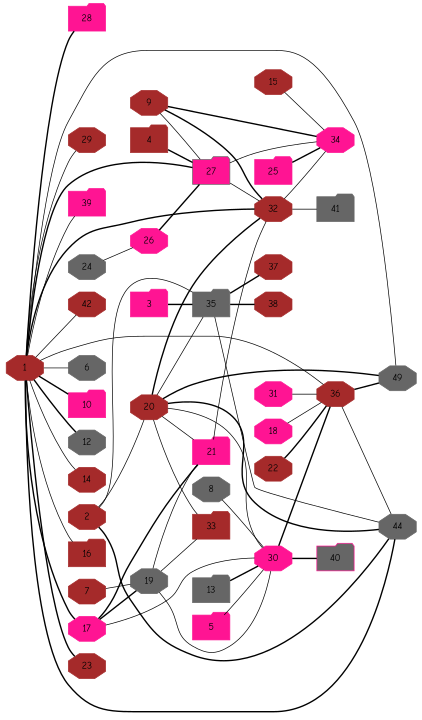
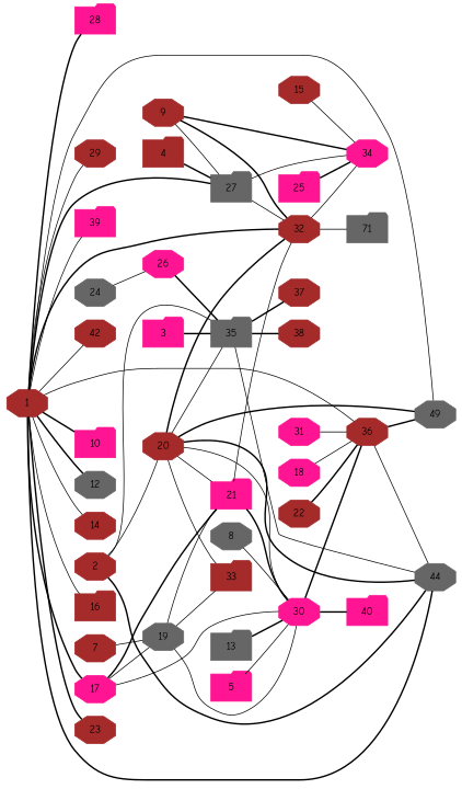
  graph {
    fontname="Comic Neue"
    rankdir=LR
    node [color=brown fontname="Comic Neue" shape=octagon style=filled]
    edge [fontname="Comic Neue" style=solid weight=1.0]
-   6 [color=gray40]
    1
    10 [color=deeppink shape=folder]
    12 [color=gray40]
    14
    16 [shape=folder]
    17 [color=deeppink]
    23
-   27 [color=gray40 shape=folder fillcolor=deeppink]
+   27 [color=gray40 shape=folder]
    28 [color=deeppink shape=folder]
    29
    32
    36
    39 [color=deeppink shape=folder]
    42
    n16 [color=gray40 label=49]
    44 [color=gray40]
    30 [color=deeppink]
    19 [color=gray40]
    21 [color=deeppink shape=folder]
    34 [color=deeppink]
-   41 [color=gray40 shape=folder]
+   41 [color=gray40 shape=folder label=71]
    2
    20
    35 [color=gray40 shape=folder]
    33 [shape=folder]
    37
    38
    3 [color=deeppink shape=folder]
    4 [shape=folder]
    5 [color=deeppink shape=folder]
-   40 [color=deeppink shape=folder fillcolor=gray40]
+   40 [color=deeppink shape=folder]
    7
    8 [color=gray40]
    9
    13 [color=gray40 shape=folder]
    15
    18 [color=deeppink]
    22
    24 [color=gray40]
    26 [color=deeppink]
    25 [color=deeppink shape=folder]
    31 [color=deeppink]
-   1 -- 6
    1 -- 10 [style=bold]
    1 -- 12 [style=bold]
    1 -- 14 [weight=2.0]
    1 -- 16
    1 -- 17 [style=bold weight=3.0]
    1 -- 23 [style=bold]
    1 -- 27 [style=bold weight=2.0]
    1 -- 28 [style=bold]
    1 -- 29
    1 -- 32 [style=bold]
    1 -- 36 [weight=2.0]
    1 -- 39
    1 -- 42
    1 -- n16
    1 -- 44 [style=bold]
    17 -- 30
-   17 -- 19 [style=bold weight=2.0]
+   17 -- 19 [weight=2.0]
    17 -- 21 [style=bold]
    27 -- 32
    27 -- 34
    32 -- 34
    32 -- 41
    36 -- n16 [style=bold weight=2.0]
    36 -- 44
    30 -- 36 [style=bold]
    30 -- 40 [style=bold]
    19 -- 30
    19 -- 21
    19 -- 33
    21 -- 32
+   21 -- 30 [style=bold]
    2 -- 44 [style=bold]
    2 -- 20
    2 -- 35
    20 -- 32 [style=bold]
    20 -- n16 [style=bold]
    20 -- 44 [style=bold]
    20 -- 30
    20 -- 21
    20 -- 35
    20 -- 33
    35 -- 44
    35 -- 37 [style=bold]
    35 -- 38 [style=bold]
    3 -- 35 [style=bold]
    4 -- 27 [style=bold]
    5 -- 30
    7 -- 19
    8 -- 30
    9 -- 27
    9 -- 32 [style=bold]
    9 -- 34 [style=bold]
    13 -- 30 [style=bold]
    15 -- 34
    18 -- 36
    22 -- 36 [style=bold]
    24 -- 26
-   26 -- 27 [style=bold]
+   26 -- 35 [style=bold]
    25 -- 34 [style=bold]
    31 -- 36
  }
